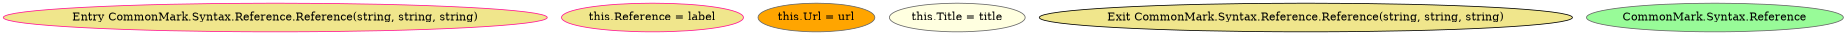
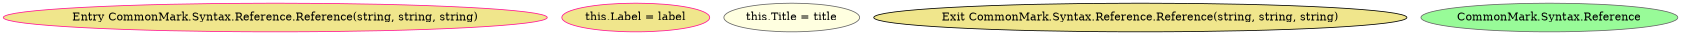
  digraph {
    node [cluster="CommonMark.Syntax.Reference.Reference(string, string, string)" file="Reference.cs" span="21-21" style=filled fillcolor=khaki color=gray40]
    n1 [label="Entry CommonMark.Syntax.Reference.Reference(string, string, string)" color=deeppink]
-   n2 [color=deeppink community=0 label="this.Reference = label" prediction=0 span="23-23"]
-   n3 [community=0 label="this.Url = url" prediction=1 span="24-24" fillcolor=orange]
+   n2 [color=deeppink community=0 label="this.Label = label" prediction=0 span="23-23"]
    n4 [community=0 label="this.Title = title" prediction=2 span="25-25" fillcolor=lightyellow]
    n5 [label="Exit CommonMark.Syntax.Reference.Reference(string, string, string)" color=black]
    n6 [label="CommonMark.Syntax.Reference" fillcolor=palegreen cluster="" span=""]
  }
